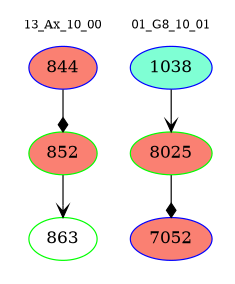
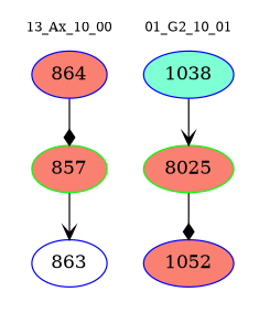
  digraph {
    node [color=blue fillcolor=salmon style=filled]
    edge [arrowhead=diamond color=black]
-   n1 [label=844]
-   n2 [color=green label=852]
-   n3 [color=green fillcolor=white label=863]
+   n1 [label=864]
+   n2 [color=green label=857]
+   n3 [fillcolor=white label=863]
    n4 [fillcolor=aquamarine label=1038]
    n5 [color=green label=8025]
-   n6 [label=7052]
+   n6 [label=1052]
    subgraph cluster_1 {
      color=white
      fontsize=10
      label="13_Ax_10_00"
      n1
      n2
      n3
    }
    subgraph cluster_2 {
      color=white
      fontsize=10
-     label="01_G8_10_01"
+     label="01_G2_10_01"
      n4
      n5
      n6
    }
    n1 -> n2
    n2 -> n3 [arrowhead=vee]
    n4 -> n5 [arrowhead=vee]
    n5 -> n6
  }
